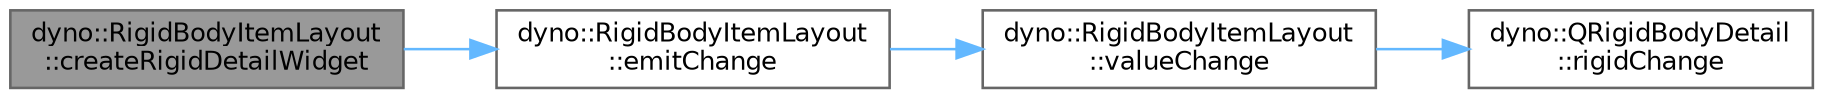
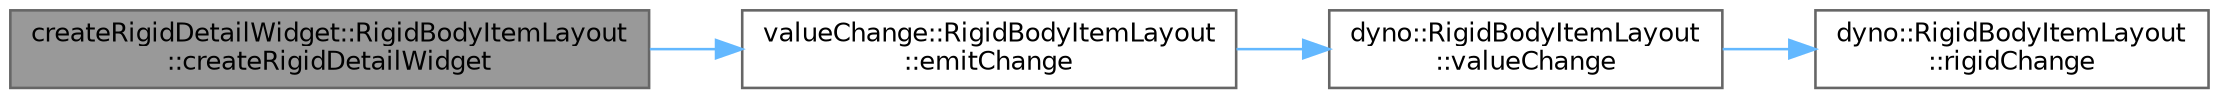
  digraph {
    rankdir=LR
    node [color=grey40 fillcolor=white fontname=Helvetica fontsize=10 shape=box style=filled]
    edge [color=steelblue1 fontname=Helvetica fontsize=10 labelfontname=Helvetica labelfontsize=10 style=solid]
-   n1 [color=gray40 fillcolor=grey60 fontcolor=black height=0.2 label="dyno::RigidBodyItemLayout\l::createRigidDetailWidget" width=0.4]
-   n2 [height=0.2 label="dyno::RigidBodyItemLayout\l::emitChange" width=0.4]
+   n1 [color=gray40 fillcolor=grey60 fontcolor=black height=0.2 label="createRigidDetailWidget::RigidBodyItemLayout\l::createRigidDetailWidget" width=0.4]
+   n2 [height=0.2 label="valueChange::RigidBodyItemLayout\l::emitChange" width=0.4]
    n3 [height=0.2 label="dyno::RigidBodyItemLayout\l::valueChange" width=0.4]
-   n4 [height=0.2 label="dyno::QRigidBodyDetail\l::rigidChange" width=0.4]
+   n4 [height=0.2 label="dyno::RigidBodyItemLayout\l::rigidChange" width=0.4]
    n1 -> n2
    n2 -> n3
    n3 -> n4
  }
